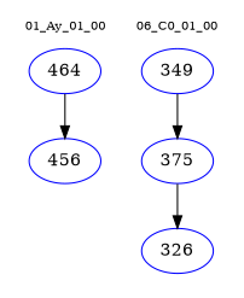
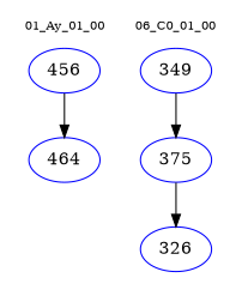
  digraph {
    node [color=blue]
    edge [color=black]
    n1 [label=464]
    n2 [label=456]
    n3 [label=349]
    n4 [label=375]
    n5 [label=326]
    subgraph cluster_1 {
      color=white
      fontsize=10
      label="01_Ay_01_00"
      n1
      n2
    }
    subgraph cluster_2 {
      color=white
      fontsize=10
      label="06_C0_01_00"
      n3
      n4
      n5
    }
-   n1 -> n2
+   n2 -> n1
    n3 -> n4
    n4 -> n5
  }
